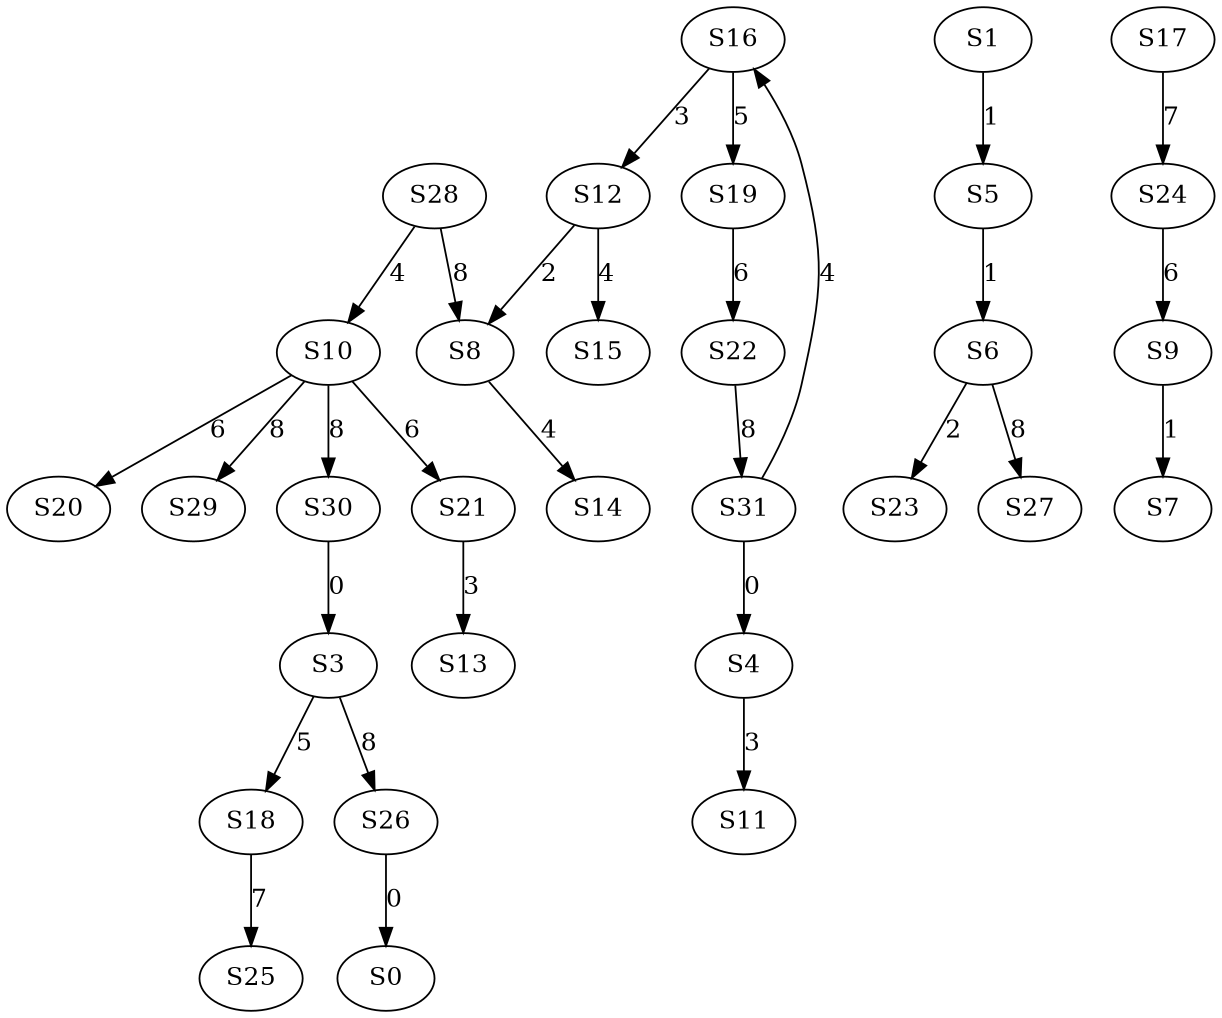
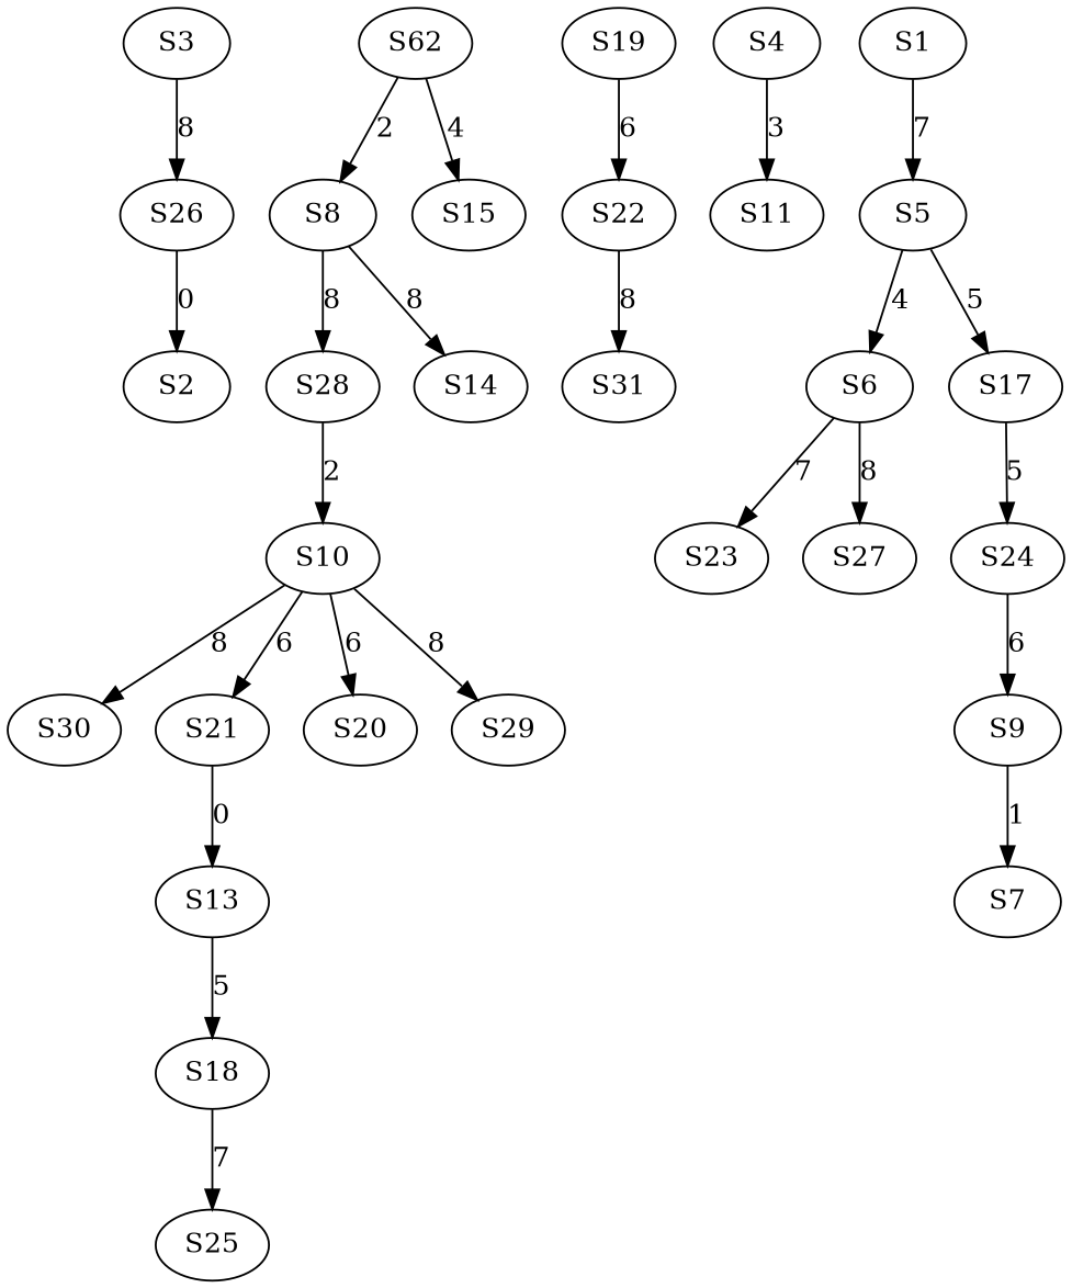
  strict digraph {
    S26
-   S2 [label=S0]
+   S2
    S30
    S3
    S31
    S4
-   S16
    S11
-   S12
+   S12 [label=S62]
    S19
    S1
    S5
    S6
    S17
    S23
    S27
    S24
    S9
    S7
    S8
    S15
    S28
    S14
    S10
    S21
    S20
    S29
    S13
    S22
    S18
    S25
    S26 -> S2 [label=0]
-   S30 -> S3 [label=0]
    S3 -> S26 [label=8]
-   S31 -> S4 [label=0]
-   S31 -> S16 [label=4]
    S4 -> S11 [label=3]
-   S16 -> S12 [label=3]
-   S16 -> S19 [label=5]
    S12 -> S8 [label=2]
    S12 -> S15 [label=4]
    S19 -> S22 [label=6]
-   S1 -> S5 [label=1]
-   S5 -> S6 [label=1]
-   S6 -> S23 [label=2]
+   S1 -> S5 [label=7]
+   S5 -> S6 [label=4]
+   S5 -> S17 [label=5]
+   S6 -> S23 [label=7]
    S6 -> S27 [label=8]
-   S17 -> S24 [label=7]
+   S17 -> S24 [label=5]
    S24 -> S9 [label=6]
    S9 -> S7 [label=1]
-   S28 -> S8 [label=8]
-   S8 -> S14 [label=4]
-   S28 -> S10 [label=4]
+   S8 -> S28 [label=8]
+   S8 -> S14 [label=8]
+   S28 -> S10 [label=2]
    S10 -> S30 [label=8]
    S10 -> S21 [label=6]
    S10 -> S20 [label=6]
    S10 -> S29 [label=8]
-   S21 -> S13 [label=3]
-   S3 -> S18 [label=5]
+   S21 -> S13 [label=0]
+   S13 -> S18 [label=5]
    S22 -> S31 [label=8]
    S18 -> S25 [label=7]
  }
